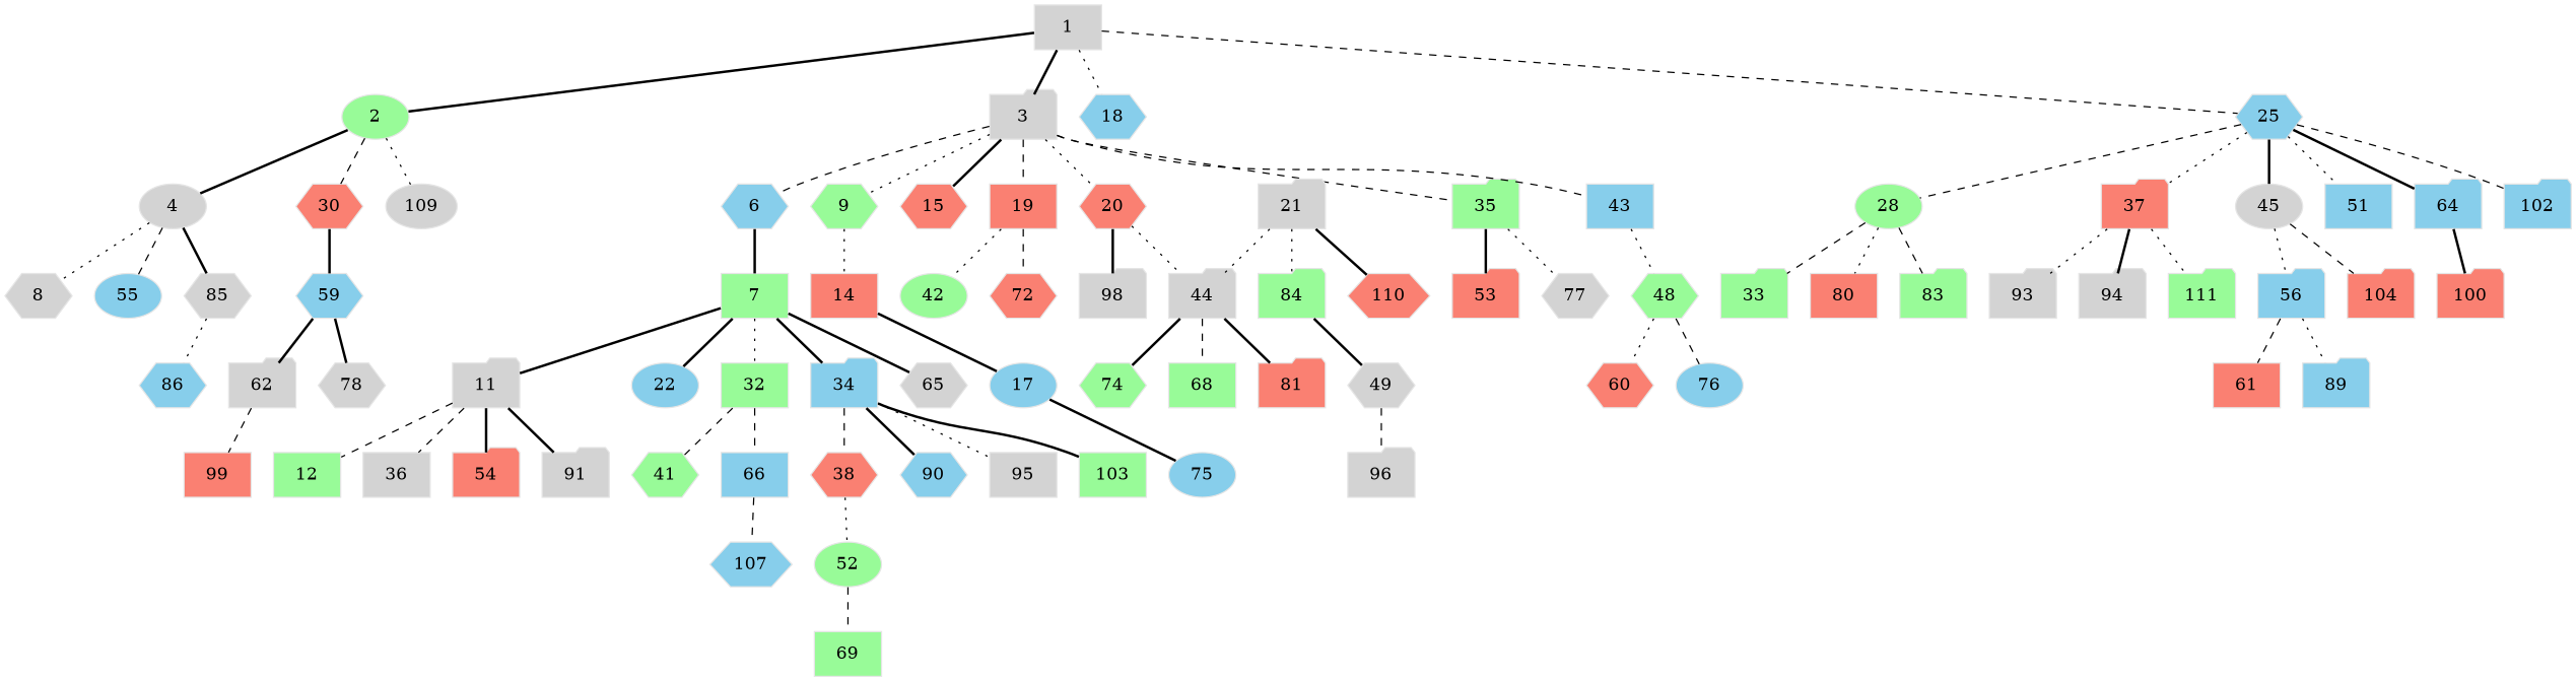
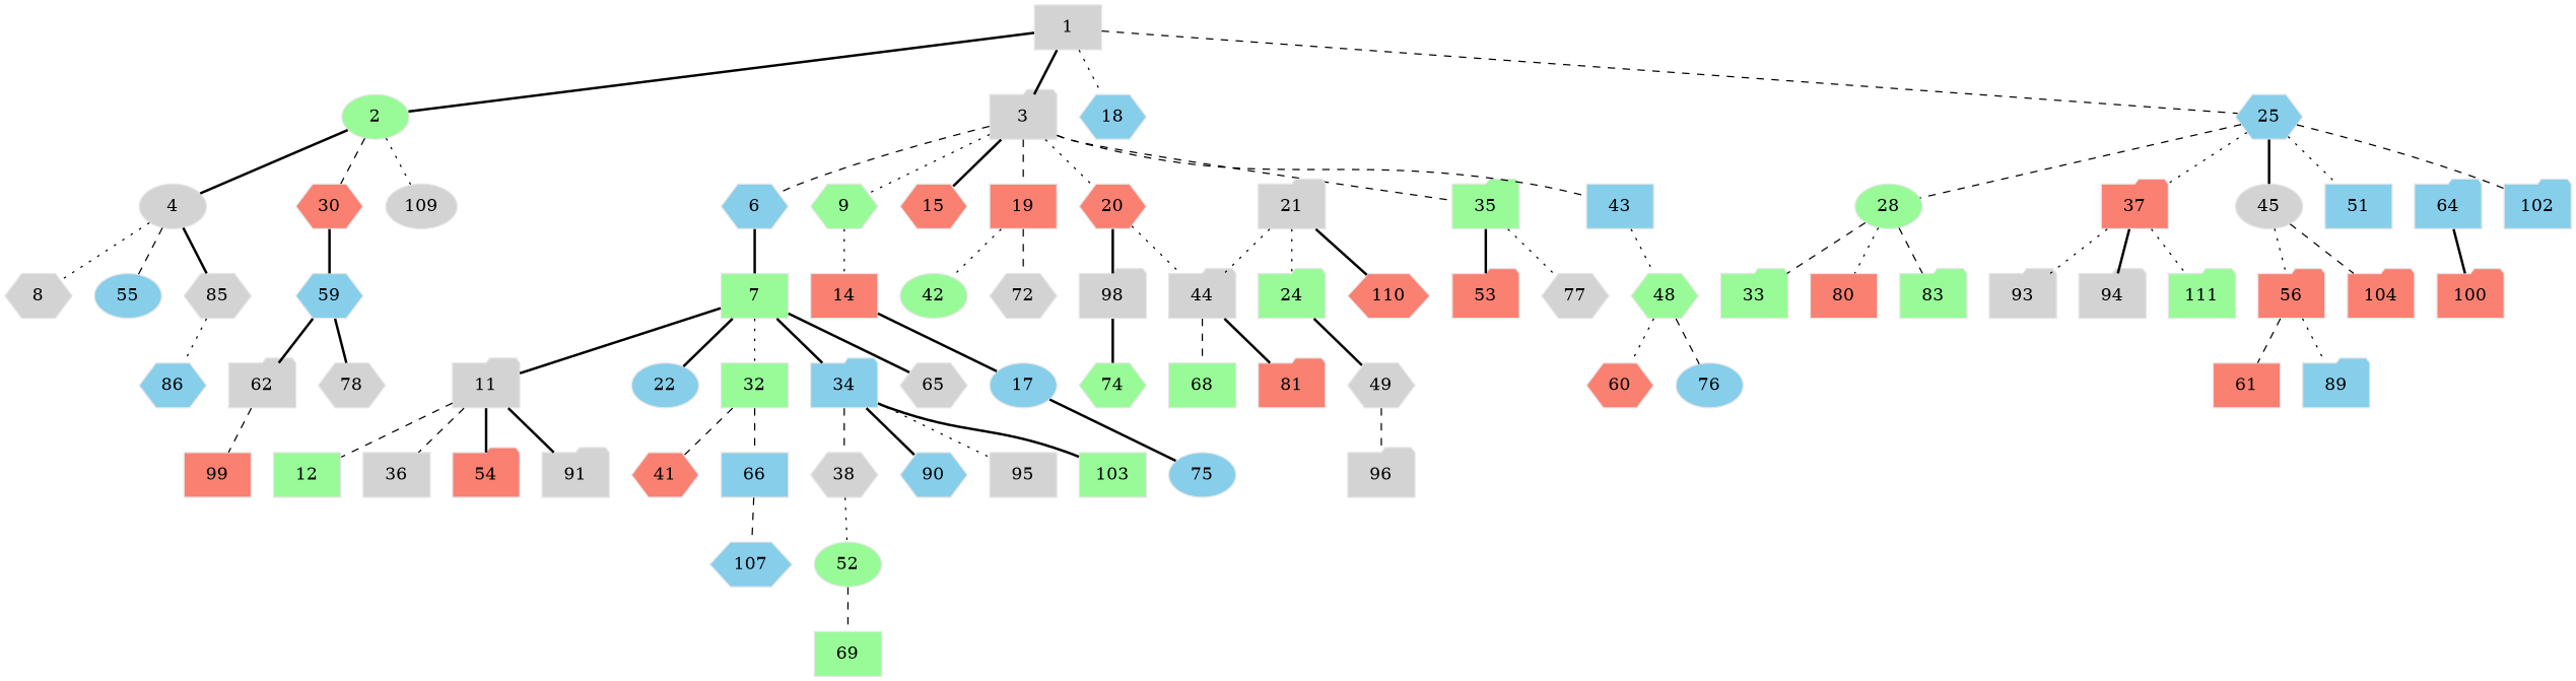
  graph {
    fontname="DejaVu Serif"
    node [color=gray90 fillcolor=lightgrey fontname="DejaVu Serif" shape=folder style=filled]
    edge [fontname="DejaVu Serif" style=bold]
    1 [shape=box super="+82"]
    2 [fillcolor=palegreen shape=ellipse super="+79"]
    3 [super="+5"]
    18 [fillcolor=skyblue shape=hexagon super="+27"]
    25 [fillcolor=skyblue shape=hexagon super="+26"]
    4 [shape=ellipse super="+57"]
    30 [fillcolor=salmon shape=hexagon super="+73"]
    109 [shape=ellipse]
    6 [fillcolor=skyblue shape=hexagon]
    9 [fillcolor=palegreen shape=hexagon super="+10"]
    15 [fillcolor=salmon shape=hexagon]
    19 [fillcolor=salmon shape=box super="+29"]
    20 [fillcolor=salmon shape=hexagon]
    35 [fillcolor=palegreen super="+67"]
    43 [fillcolor=skyblue shape=box]
    28 [fillcolor=palegreen shape=ellipse super="+31"]
    37 [fillcolor=salmon super="+58"]
    45 [shape=ellipse super="+70"]
    51 [fillcolor=skyblue shape=box]
    64 [fillcolor=skyblue super="+97"]
    102 [fillcolor=skyblue]
    8 [shape=hexagon super="+39"]
    55 [fillcolor=skyblue shape=ellipse super="+92"]
    85 [shape=hexagon]
    59 [fillcolor=skyblue shape=hexagon super="+84"]
    7 [fillcolor=palegreen shape=box super="+16"]
    14 [fillcolor=salmon shape=box super="+88"]
    42 [fillcolor=palegreen shape=ellipse]
-   72 [fillcolor=salmon shape=hexagon]
+   72 [shape=hexagon]
    98 [super="+106"]
    44 [super="+63"]
    53 [fillcolor=salmon]
    77 [shape=hexagon]
    48 [fillcolor=palegreen shape=hexagon super="+50"]
    86 [fillcolor=skyblue shape=hexagon]
    11 [super="+13"]
    22 [fillcolor=skyblue shape=ellipse]
    32 [fillcolor=palegreen shape=box]
    34 [fillcolor=skyblue super="+47"]
    65 [shape=hexagon]
    12 [fillcolor=palegreen shape=box]
    36 [shape=box]
    54 [fillcolor=salmon super="+105"]
    91
-   41 [fillcolor=palegreen shape=hexagon]
+   41 [fillcolor=salmon shape=hexagon]
    66 [fillcolor=skyblue shape=box]
-   38 [fillcolor=salmon shape=hexagon super="+46"]
+   38 [shape=hexagon super="+46"]
    90 [fillcolor=skyblue shape=hexagon]
    95 [shape=box]
    103 [fillcolor=palegreen shape=box]
    17 [fillcolor=skyblue shape=ellipse super="+101"]
    75 [fillcolor=skyblue shape=ellipse super="+115"]
    21 [super="+23"]
-   24 [fillcolor=palegreen label=84]
+   24 [fillcolor=palegreen]
    110 [fillcolor=salmon shape=hexagon]
    49 [shape=hexagon super="+71"]
    68 [fillcolor=palegreen shape=box]
    74 [fillcolor=palegreen shape=hexagon]
    81 [fillcolor=salmon]
    96
    33 [fillcolor=palegreen super="+40"]
    80 [fillcolor=salmon shape=box super="+108"]
    83 [fillcolor=palegreen]
    93
    94 [super="+114"]
    111 [fillcolor=palegreen super="+116"]
-   56 [fillcolor=skyblue super="+87"]
+   56 [fillcolor=salmon super="+87"]
    104 [fillcolor=salmon super="+113"]
    100 [fillcolor=salmon]
    62
    78 [shape=hexagon]
    107 [fillcolor=skyblue shape=hexagon]
    52 [fillcolor=palegreen shape=ellipse]
    69 [fillcolor=palegreen shape=box]
    60 [fillcolor=salmon shape=hexagon]
    76 [fillcolor=skyblue shape=ellipse]
    61 [fillcolor=salmon shape=box]
    89 [fillcolor=skyblue]
    99 [fillcolor=salmon shape=box super="+112"]
    1 -- 2
    1 -- 3
    1 -- 18 [style=dotted]
    1 -- 25 [style=dashed]
    2 -- 4
    2 -- 30 [style=dashed]
    2 -- 109 [style=dotted]
    3 -- 6 [style=dashed]
    3 -- 9 [style=dotted]
    3 -- 15
    3 -- 19 [style=dashed]
    3 -- 20 [style=dotted]
    3 -- 35 [style=dashed]
    3 -- 43 [style=dashed]
    25 -- 28 [style=dashed]
    25 -- 37 [style=dotted]
    25 -- 45
    25 -- 51 [style=dotted]
-   25 -- 64
    25 -- 102 [style=dashed]
    4 -- 8 [style=dotted]
    4 -- 55 [style=dashed]
    4 -- 85
    30 -- 59
    6 -- 7
    9 -- 14 [style=dotted]
    19 -- 42 [style=dotted]
    19 -- 72 [style=dashed]
    20 -- 98
    20 -- 44 [style=dotted]
    35 -- 53
    35 -- 77 [style=dotted]
    43 -- 48 [style=dotted]
    28 -- 33 [style=dashed]
    28 -- 80 [style=dotted]
    28 -- 83 [style=dashed]
    37 -- 93 [style=dotted]
    37 -- 94
    37 -- 111 [style=dotted]
    45 -- 56 [style=dotted]
    45 -- 104 [style=dashed]
    64 -- 100
    85 -- 86 [style=dotted]
    59 -- 62
    59 -- 78
    7 -- 11
    7 -- 22
    7 -- 32 [style=dotted]
    7 -- 34
    7 -- 65
    14 -- 17
    44 -- 68 [style=dashed]
-   44 -- 74
+   98 -- 74
    44 -- 81
    48 -- 60 [style=dotted]
    48 -- 76 [style=dashed]
    11 -- 12 [style=dashed]
    11 -- 36 [style=dashed]
    11 -- 54
    11 -- 91
    32 -- 41 [style=dashed]
    32 -- 66 [style=dashed]
    34 -- 38 [style=dashed]
    34 -- 90
    34 -- 95 [style=dotted]
    34 -- 103
    66 -- 107 [style=dashed]
    38 -- 52 [style=dotted]
    17 -- 75
    21 -- 44 [style=dotted]
    21 -- 24 [style=dotted]
    21 -- 110
    24 -- 49
    49 -- 96 [style=dashed]
    56 -- 61 [style=dashed]
    56 -- 89 [style=dotted]
    62 -- 99 [style=dashed]
    52 -- 69 [style=dashed]
  }
